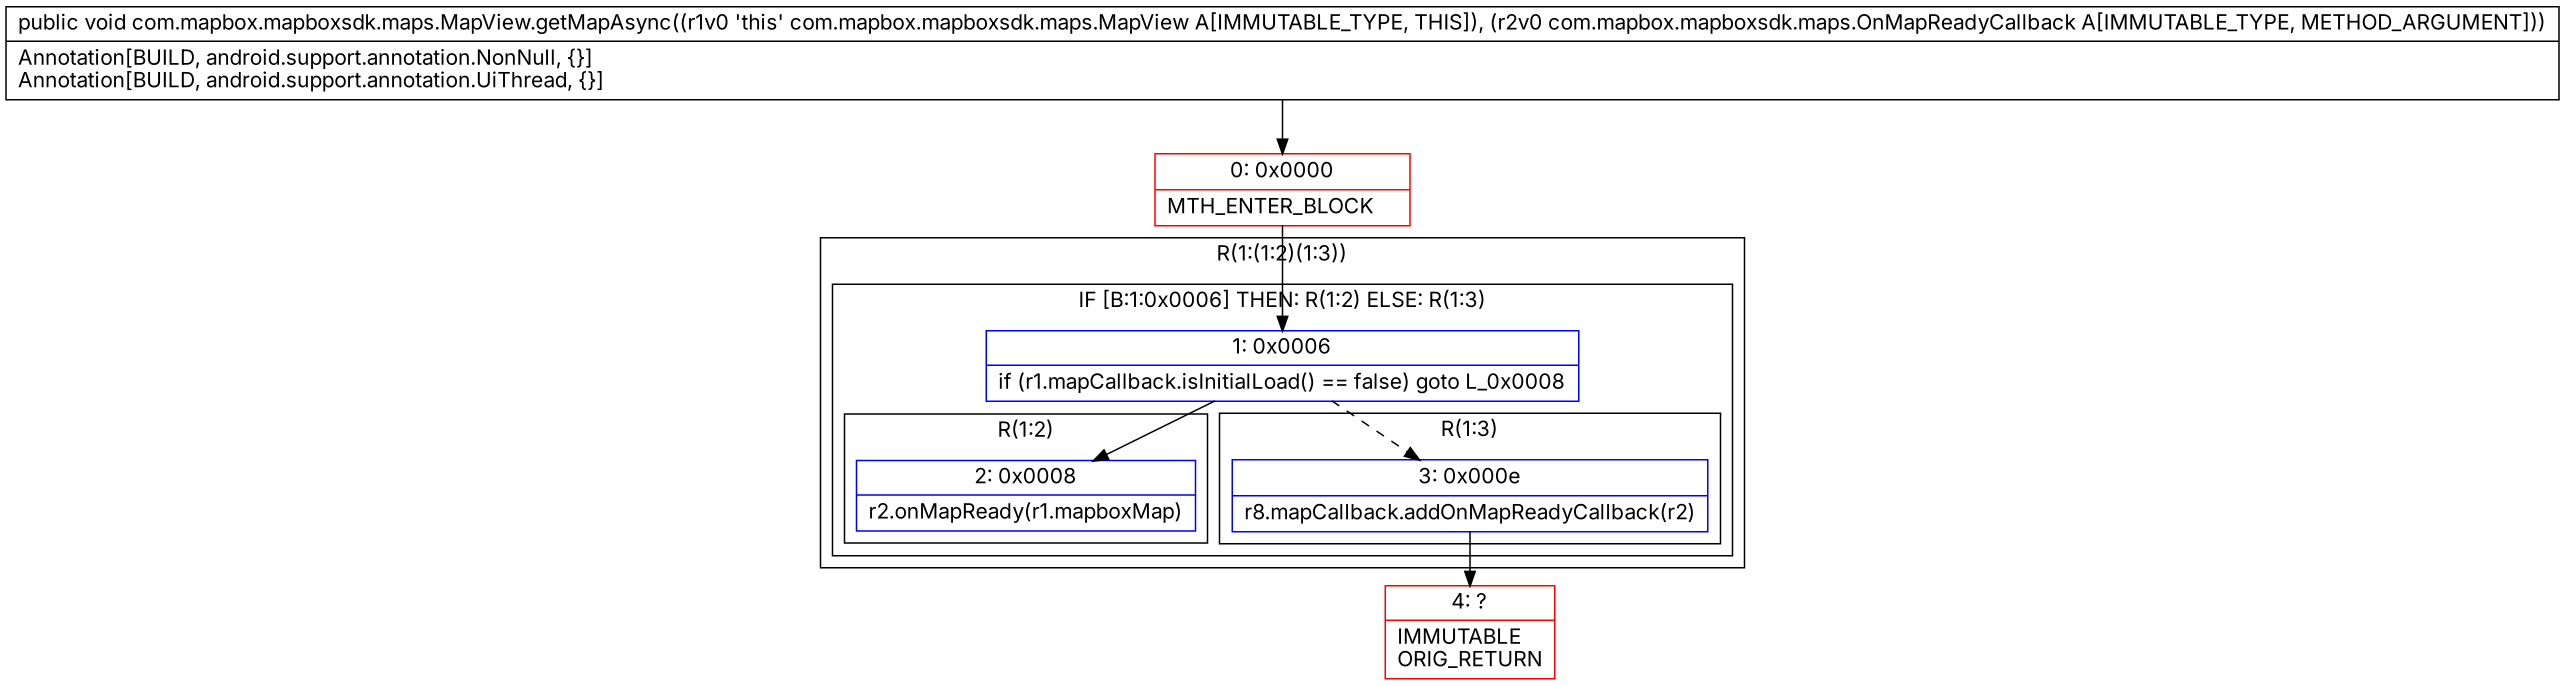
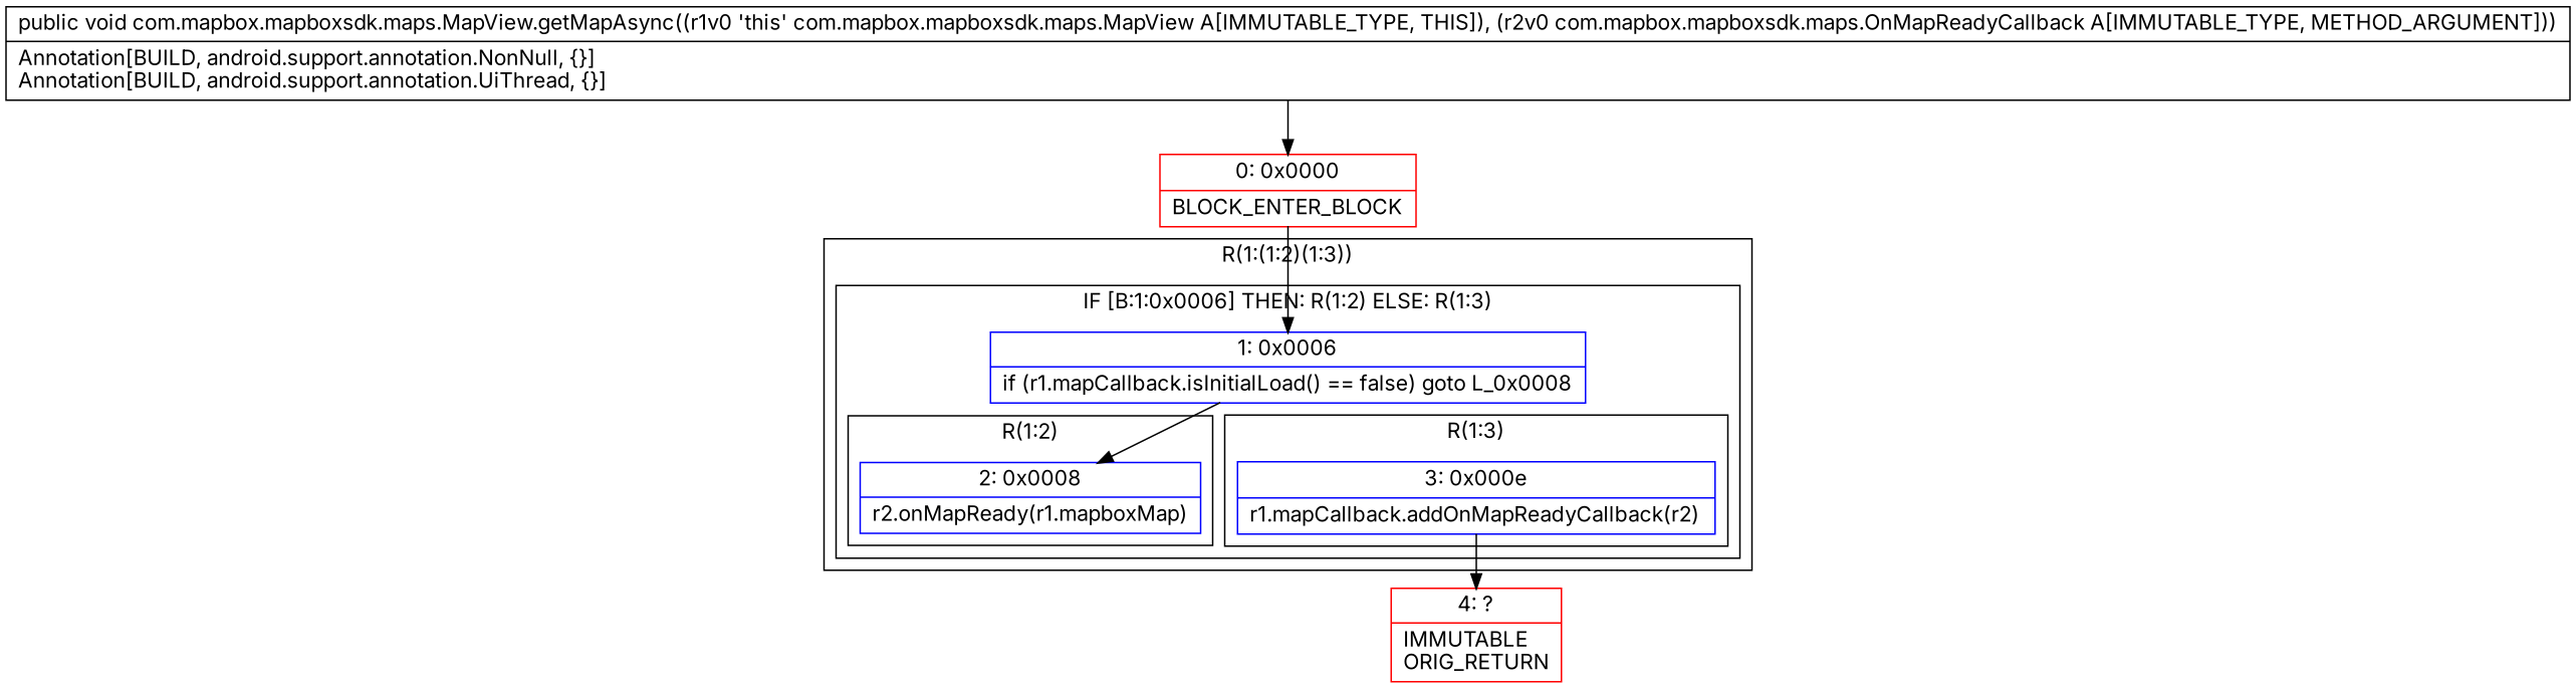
  digraph {
    fontname=Inter
    node [color=blue fontname=Inter shape=record]
    edge [fontname=Inter]
    n1 [label="{2\:\ 0x0008|r2.onMapReady(r1.mapboxMap)\l}"]
-   n2 [label="{3\:\ 0x000e|r8.mapCallback.addOnMapReadyCallback(r2)\l}"]
+   n2 [label="{3\:\ 0x000e|r1.mapCallback.addOnMapReadyCallback(r2)\l}"]
    n3 [label="{1\:\ 0x0006|if (r1.mapCallback.isInitialLoad() == false) goto L_0x0008\l}"]
    n4 [color=red label="{4\:\ ?|IMMUTABLE\lORIG_RETURN\l}"]
-   n5 [color=red label="{0\:\ 0x0000|MTH_ENTER_BLOCK\l}"]
+   n5 [color=red label="{0\:\ 0x0000|BLOCK_ENTER_BLOCK\l}"]
    n6 [label="{public void com.mapbox.mapboxsdk.maps.MapView.getMapAsync((r1v0 'this' com.mapbox.mapboxsdk.maps.MapView A[IMMUTABLE_TYPE, THIS]), (r2v0 com.mapbox.mapboxsdk.maps.OnMapReadyCallback A[IMMUTABLE_TYPE, METHOD_ARGUMENT]))  | Annotation[BUILD, android.support.annotation.NonNull, \{\}]\lAnnotation[BUILD, android.support.annotation.UiThread, \{\}]\l}" color=""]
    subgraph cluster_1 {
      label="R(1:(1:2)(1:3))"
      subgraph cluster_2 {
        label="IF [B:1:0x0006] THEN: R(1:2) ELSE: R(1:3)"
        n3
        subgraph cluster_3 {
          label="R(1:2)"
          n1
        }
        subgraph cluster_4 {
          label="R(1:3)"
          n2
        }
      }
    }
    n2 -> n4
    n3 -> n1
-   n3 -> n2 [style=dashed]
    n5 -> n3
    n6 -> n5
  }
